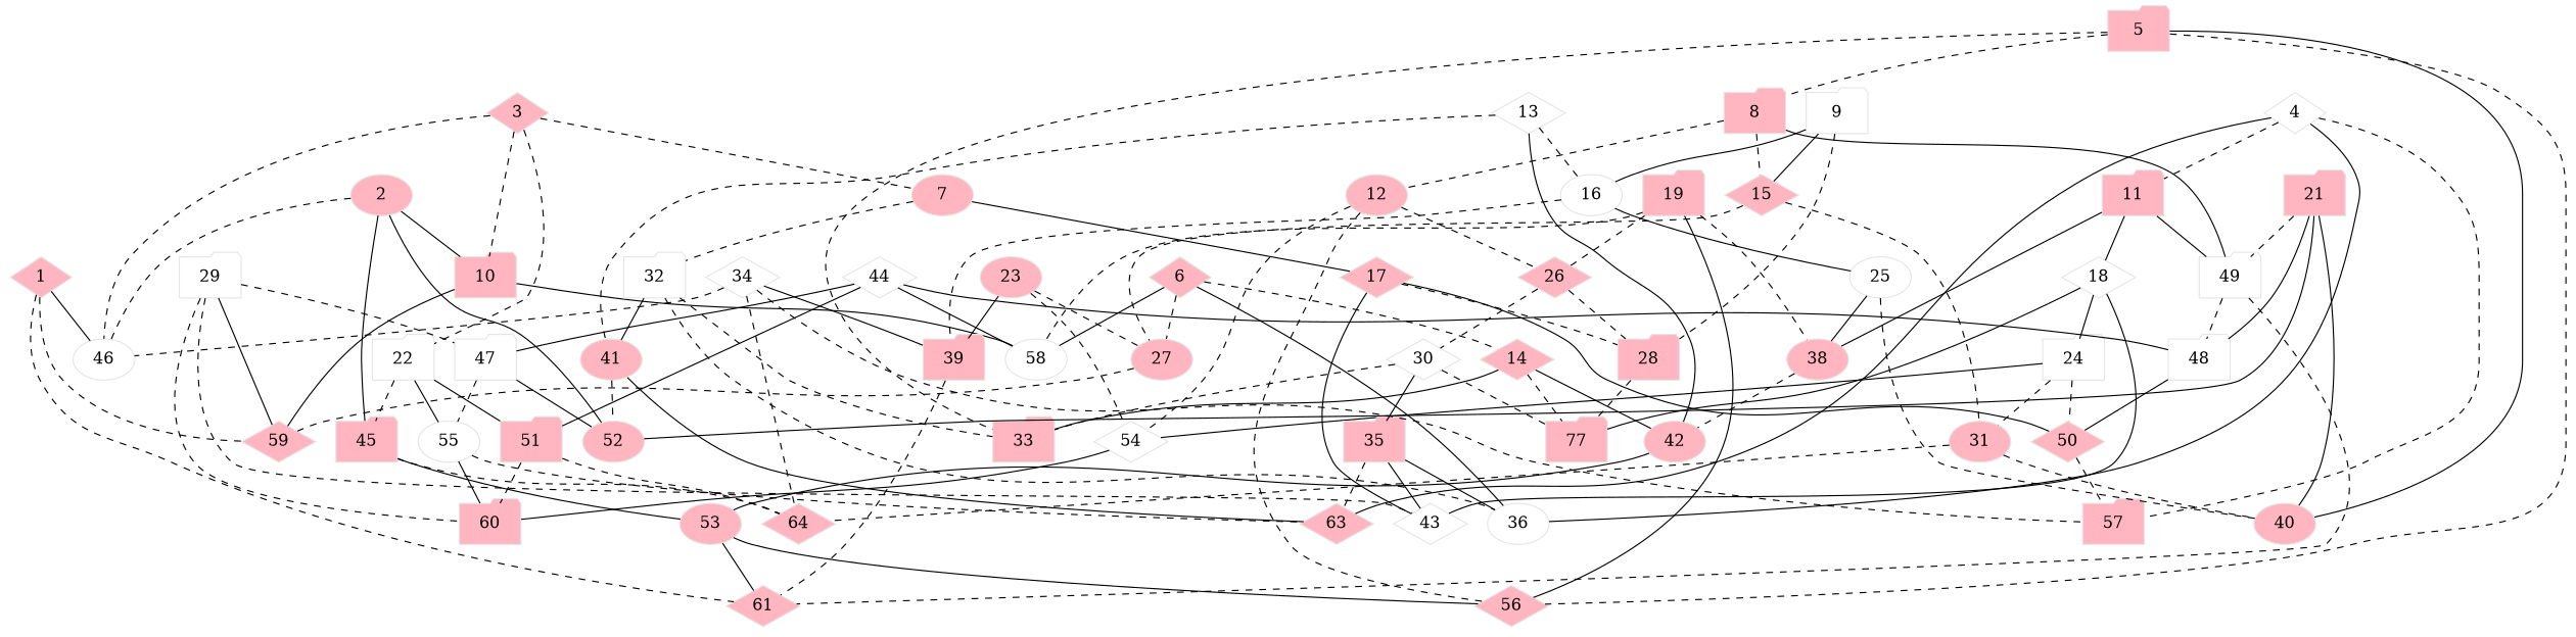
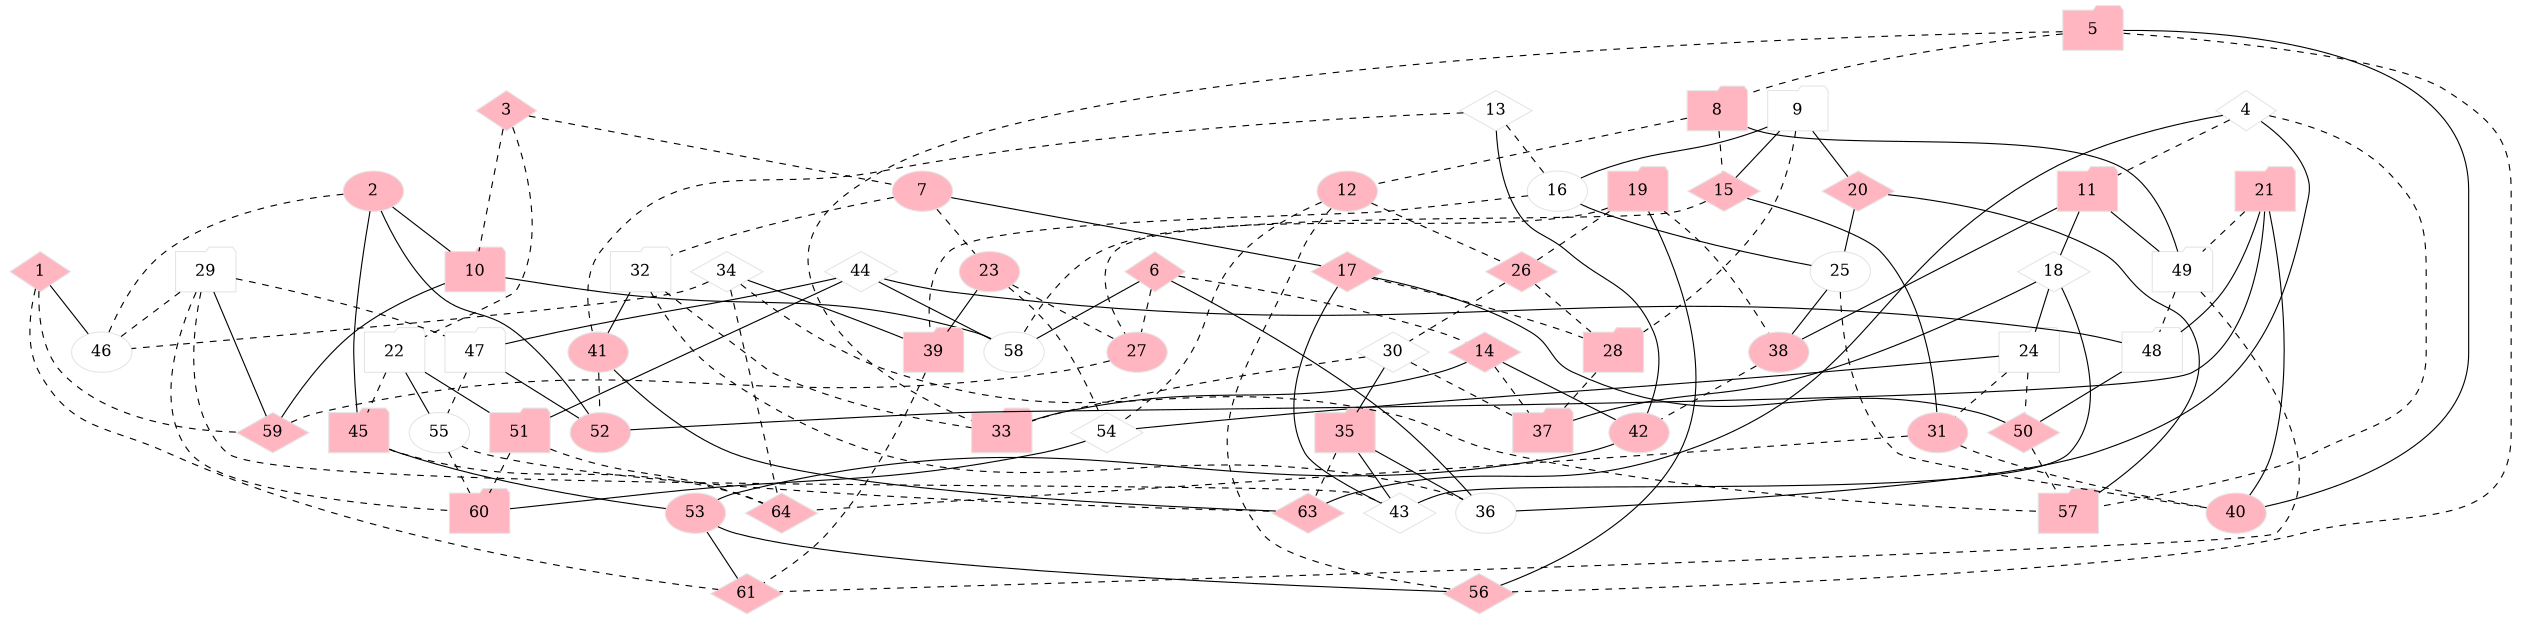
  graph {
    node [color=gray90 fillcolor=lightpink shape=folder style=filled]
    edge [style=dashed]
    1 [shape=diamond]
    46 [fillcolor=white shape=ellipse]
    59 [shape=diamond]
    61 [shape=diamond]
+   20 [shape=diamond]
    57
    25 [fillcolor=white shape=ellipse]
    2 [shape=ellipse]
    10
    45
    52 [shape=ellipse]
    58 [fillcolor=white shape=ellipse]
    n13 [label=64 shape=diamond]
    53 [shape=ellipse]
    3 [shape=diamond]
    7 [shape=ellipse]
    22 [fillcolor=white]
    17 [shape=diamond]
    23 [shape=ellipse]
    32 [fillcolor=white]
    51
    55 [fillcolor=white shape=ellipse]
    4 [fillcolor=white shape=diamond]
    11
    36 [fillcolor=white shape=ellipse]
    63 [shape=diamond]
    49 [fillcolor=white]
    18 [fillcolor=white shape=diamond]
    38 [shape=ellipse]
    5
    8
    33
    40 [shape=ellipse]
    56 [shape=diamond]
    12 [shape=ellipse]
    15 [shape=diamond]
    6 [shape=diamond]
    14 [shape=diamond]
    27 [shape=ellipse]
    42 [shape=ellipse]
-   37 [label=77]
+   37
    28
    43 [fillcolor=white shape=diamond]
    50 [shape=diamond]
    54 [fillcolor=white shape=diamond]
    39
    41 [shape=ellipse]
    26 [shape=diamond]
    31 [shape=ellipse]
    48 [fillcolor=white]
    9 [fillcolor=white]
    16 [fillcolor=white shape=ellipse]
    24 [fillcolor=white]
    30 [fillcolor=white shape=diamond]
    60
    13 [fillcolor=white shape=diamond]
    19
    21
    35
    29 [fillcolor=white]
    47 [fillcolor=white]
    34 [fillcolor=white shape=diamond]
    44 [fillcolor=white shape=diamond]
    1 -- 46 [style=solid]
    1 -- 59
    1 -- 61
+   20 -- 57 [style=solid]
+   20 -- 25 [style=solid]
    25 -- 38 [style=solid]
    25 -- 40
    2 -- 46
    2 -- 10 [style=solid]
    2 -- 45 [style=solid]
    2 -- 52 [style=solid]
    10 -- 59 [style=solid]
    10 -- 58 [style=solid]
    45 -- n13
    45 -- 53 [style=solid]
    53 -- 61 [style=solid]
    53 -- 56 [style=solid]
-   3 -- 46
+   29 -- 46
    3 -- 10
    3 -- 7
    3 -- 22
    7 -- 17 [style=solid]
+   7 -- 23
    7 -- 32
    22 -- 45
    22 -- 51 [style=solid]
    22 -- 55 [style=solid]
    17 -- 28
    17 -- 43 [style=solid]
    17 -- 50 [style=solid]
    23 -- 27
    23 -- 54
    23 -- 39 [style=solid]
    32 -- 36
    32 -- 33
    32 -- 41 [style=solid]
    51 -- n13
    51 -- 60
    55 -- 63
-   55 -- 60 [style=solid]
+   55 -- 60
    4 -- 57
    4 -- 11
    4 -- 36 [style=solid]
    4 -- 63 [style=solid]
    11 -- 49 [style=solid]
    11 -- 18 [style=solid]
    11 -- 38 [style=solid]
    49 -- 61
    49 -- 48
    18 -- 37 [style=solid]
    18 -- 43 [style=solid]
    18 -- 24 [style=solid]
    38 -- 42
    5 -- 8
    5 -- 33
    5 -- 40 [style=solid]
    5 -- 56
    8 -- 49 [style=solid]
    8 -- 12
    8 -- 15
    12 -- 56
    12 -- 54
    12 -- 26
    15 -- 27
-   15 -- 31
+   15 -- 31 [style=solid]
    6 -- 58 [style=solid]
    6 -- 36 [style=solid]
    6 -- 14
    6 -- 27
    14 -- 33 [style=solid]
    14 -- 42 [style=solid]
    14 -- 37
    27 -- 59
    42 -- 53 [style=solid]
    28 -- 37
    50 -- 57
    54 -- 60 [style=solid]
    39 -- 61
    41 -- 52
    41 -- 63 [style=solid]
    26 -- 28
    26 -- 30
    31 -- n13
    31 -- 40
    48 -- 50 [style=solid]
+   9 -- 20 [style=solid]
    9 -- 15 [style=solid]
    9 -- 28
    9 -- 16 [style=solid]
    16 -- 25 [style=solid]
    16 -- 39
    24 -- 50
    24 -- 54 [style=solid]
    24 -- 31
    30 -- 33
    30 -- 37
    30 -- 35 [style=solid]
    13 -- 42 [style=solid]
    13 -- 41
    13 -- 16
    19 -- 58
    19 -- 38
    19 -- 56 [style=solid]
    19 -- 26
    21 -- 52 [style=solid]
    21 -- 49
    21 -- 40 [style=solid]
    21 -- 48 [style=solid]
    35 -- 36 [style=solid]
    35 -- 63
    35 -- 43 [style=solid]
    29 -- 59 [style=solid]
    29 -- 43
    29 -- 60
    29 -- 47
    47 -- 52 [style=solid]
    47 -- 55
    34 -- 46
    34 -- 57
    34 -- n13
    34 -- 39 [style=solid]
    44 -- 58 [style=solid]
    44 -- 51 [style=solid]
    44 -- 48 [style=solid]
    44 -- 47 [style=solid]
  }
